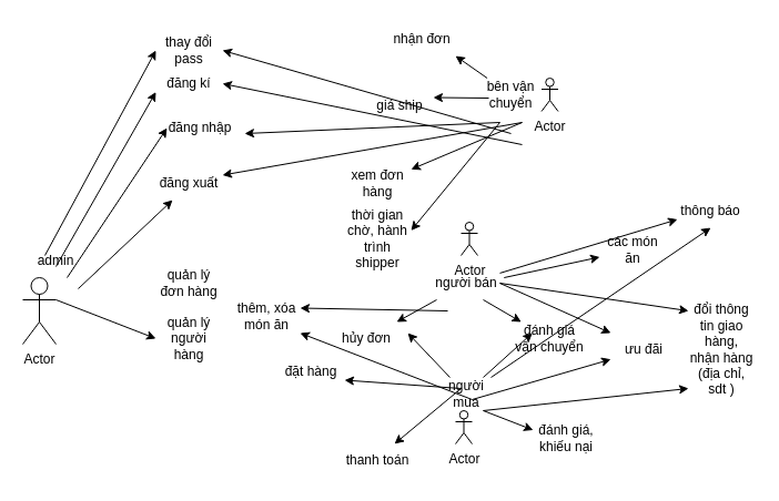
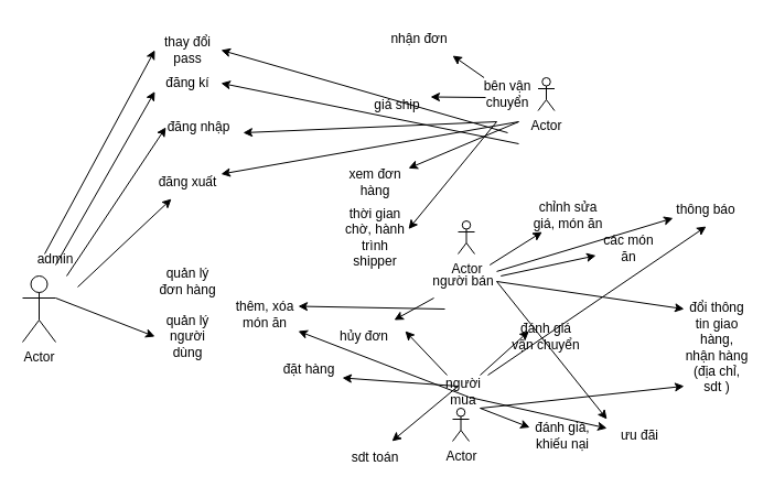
  <mxCell id="0" />
  <mxCell id="1" parent="0" />
  <mxCell id="2" value="admin" style="text;html=1;strokeColor=none;fillColor=none;align=center;verticalAlign=middle;whiteSpace=wrap;rounded=0;" vertex="1" parent="1"><mxGeometry x="20" y="220" width="60" height="30" as="geometry" /></mxCell>
  <mxCell id="3" value="bên vận chuyển" style="text;html=1;strokeColor=none;fillColor=none;align=center;verticalAlign=middle;whiteSpace=wrap;rounded=0;" vertex="1" parent="1"><mxGeometry x="430" y="70" width="60" height="30" as="geometry" /></mxCell>
  <mxCell id="4" value="người bán" style="text;html=1;strokeColor=none;fillColor=none;align=center;verticalAlign=middle;whiteSpace=wrap;rounded=0;" vertex="1" parent="1"><mxGeometry x="390" y="240" width="60" height="30" as="geometry" /></mxCell>
  <mxCell id="5" value="người mua" style="text;html=1;strokeColor=none;fillColor=none;align=center;verticalAlign=middle;whiteSpace=wrap;rounded=0;" vertex="1" parent="1"><mxGeometry x="390" y="340" width="60" height="30" as="geometry" /></mxCell>
  <mxCell id="6" value="đăng nhập" style="text;html=1;strokeColor=none;fillColor=none;align=center;verticalAlign=middle;whiteSpace=wrap;rounded=0;" vertex="1" parent="1"><mxGeometry x="150" y="100" width="60" height="30" as="geometry" /></mxCell>
  <mxCell id="7" value="đăng xuất" style="text;html=1;strokeColor=none;fillColor=none;align=center;verticalAlign=middle;whiteSpace=wrap;rounded=0;" vertex="1" parent="1"><mxGeometry x="140" y="150" width="60" height="30" as="geometry" /></mxCell>
  <mxCell id="8" value="quản lý đơn hàng" style="text;html=1;strokeColor=none;fillColor=none;align=center;verticalAlign=middle;whiteSpace=wrap;rounded=0;" vertex="1" parent="1"><mxGeometry x="140" y="240" width="60" height="30" as="geometry" /></mxCell>
- <mxCell id="9" value="quản lý người hàng" style="text;html=1;strokeColor=none;fillColor=none;align=center;verticalAlign=middle;whiteSpace=wrap;rounded=0;" vertex="1" parent="1"><mxGeometry x="140" y="290" width="60" height="30" as="geometry" /></mxCell>
+ <mxCell id="9" value="quản lý người dùng" style="text;html=1;strokeColor=none;fillColor=none;align=center;verticalAlign=middle;whiteSpace=wrap;rounded=0;" vertex="1" parent="1"><mxGeometry x="140" y="290" width="60" height="30" as="geometry" /></mxCell>
  <mxCell id="10" value="các món ăn" style="text;html=1;strokeColor=none;fillColor=none;align=center;verticalAlign=middle;whiteSpace=wrap;rounded=0;" vertex="1" parent="1"><mxGeometry x="540" y="210" width="60" height="30" as="geometry" /></mxCell>
  <mxCell id="11" value="giá ship" style="text;html=1;strokeColor=none;fillColor=none;align=center;verticalAlign=middle;whiteSpace=wrap;rounded=0;" vertex="1" parent="1"><mxGeometry x="330" y="80" width="60" height="30" as="geometry" /></mxCell>
  <mxCell id="12" value="xem đơn hàng" style="text;html=1;strokeColor=none;fillColor=none;align=center;verticalAlign=middle;whiteSpace=wrap;rounded=0;" vertex="1" parent="1"><mxGeometry x="310" y="150" width="60" height="30" as="geometry" /></mxCell>
- <mxCell id="13" value="ưu đãi" style="text;html=1;strokeColor=none;fillColor=none;align=center;verticalAlign=middle;whiteSpace=wrap;rounded=0;" vertex="1" parent="1"><mxGeometry x="550" y="300" width="60" height="30" as="geometry" /></mxCell>
+ <mxCell id="13" value="ưu đãi" style="text;html=1;strokeColor=none;fillColor=none;align=center;verticalAlign=middle;whiteSpace=wrap;rounded=0;" vertex="1" parent="1"><mxGeometry x="550" y="380" width="60" height="30" as="geometry" /></mxCell>
  <mxCell id="14" value="đặt hàng" style="text;html=1;strokeColor=none;fillColor=none;align=center;verticalAlign=middle;whiteSpace=wrap;rounded=0;" vertex="1" parent="1"><mxGeometry x="250" y="320" width="60" height="30" as="geometry" /></mxCell>
+ <mxCell id="15" value="chỉnh sửa giá, món ăn" style="text;html=1;strokeColor=none;fillColor=none;align=center;verticalAlign=middle;whiteSpace=wrap;rounded=0;" vertex="1" parent="1"><mxGeometry x="480" y="180" width="70" height="30" as="geometry" /></mxCell>
  <mxCell id="16" value="thêm, xóa món ăn" style="text;html=1;strokeColor=none;fillColor=none;align=center;verticalAlign=middle;whiteSpace=wrap;rounded=0;" vertex="1" parent="1"><mxGeometry x="210" y="270" width="60" height="30" as="geometry" /></mxCell>
- <mxCell id="17" value="thanh toán" style="text;html=1;strokeColor=none;fillColor=none;align=center;verticalAlign=middle;whiteSpace=wrap;rounded=0;" vertex="1" parent="1"><mxGeometry x="310" y="400" width="60" height="30" as="geometry" /></mxCell>
+ <mxCell id="17" value="sdt toán" style="text;html=1;strokeColor=none;fillColor=none;align=center;verticalAlign=middle;whiteSpace=wrap;rounded=0;" vertex="1" parent="1"><mxGeometry x="310" y="400" width="60" height="30" as="geometry" /></mxCell>
  <mxCell id="18" value="đánh giá, khiếu nại" style="text;html=1;strokeColor=none;fillColor=none;align=center;verticalAlign=middle;whiteSpace=wrap;rounded=0;" vertex="1" parent="1"><mxGeometry x="480" y="380" width="60" height="30" as="geometry" /></mxCell>
  <mxCell id="19" value="thông báo" style="text;html=1;strokeColor=none;fillColor=none;align=center;verticalAlign=middle;whiteSpace=wrap;rounded=0;" vertex="1" parent="1"><mxGeometry x="610" y="175" width="60" height="30" as="geometry" /></mxCell>
  <mxCell id="20" value="đăng kí" style="text;html=1;strokeColor=none;fillColor=none;align=center;verticalAlign=middle;whiteSpace=wrap;rounded=0;" vertex="1" parent="1"><mxGeometry x="140" y="60" width="60" height="30" as="geometry" /></mxCell>
  <mxCell id="21" value="đổi thông tin giao hàng, nhận hàng (địa chỉ, sdt )" style="text;html=1;strokeColor=none;fillColor=none;align=center;verticalAlign=middle;whiteSpace=wrap;rounded=0;" vertex="1" parent="1"><mxGeometry x="620" y="280" width="60" height="70" as="geometry" /></mxCell>
  <mxCell id="22" value="nhận đơn" style="text;html=1;strokeColor=none;fillColor=none;align=center;verticalAlign=middle;whiteSpace=wrap;rounded=0;" vertex="1" parent="1"><mxGeometry x="350" y="20" width="60" height="30" as="geometry" /></mxCell>
  <mxCell id="23" value="đánh giá vận chuyển" style="text;html=1;strokeColor=none;fillColor=none;align=center;verticalAlign=middle;whiteSpace=wrap;rounded=0;" vertex="1" parent="1"><mxGeometry x="460" y="290" width="70" height="30" as="geometry" /></mxCell>
  <mxCell id="24" value="hủy đơn" style="text;html=1;strokeColor=none;fillColor=none;align=center;verticalAlign=middle;whiteSpace=wrap;rounded=0;" vertex="1" parent="1"><mxGeometry x="300" y="290" width="60" height="30" as="geometry" /></mxCell>
  <mxCell id="25" value="thời gian chờ, hành trình shipper" style="text;html=1;strokeColor=none;fillColor=none;align=center;verticalAlign=middle;whiteSpace=wrap;rounded=0;" vertex="1" parent="1"><mxGeometry x="310" y="200" width="60" height="30" as="geometry" /></mxCell>
  <mxCell id="26" value="thay đổi pass" style="text;html=1;strokeColor=none;fillColor=none;align=center;verticalAlign=middle;whiteSpace=wrap;rounded=0;" vertex="1" parent="1"><mxGeometry x="140" y="30" width="60" height="30" as="geometry" /></mxCell>
  <mxCell id="27" value="" style="endArrow=classic;html=1;rounded=0;entryX=0;entryY=0.5;entryDx=0;entryDy=0;" edge="1" parent="1" target="26"><mxGeometry width="50" height="50" relative="1" as="geometry"><mxPoint x="40" y="230" as="sourcePoint" /><mxPoint x="90" y="180" as="targetPoint" /></mxGeometry></mxCell>
  <mxCell id="28" value="" style="endArrow=classic;html=1;rounded=0;entryX=0;entryY=0.75;entryDx=0;entryDy=0;" edge="1" parent="1" target="20"><mxGeometry width="50" height="50" relative="1" as="geometry"><mxPoint x="50" y="240" as="sourcePoint" /><mxPoint x="150" y="55" as="targetPoint" /></mxGeometry></mxCell>
  <mxCell id="29" value="" style="endArrow=classic;html=1;rounded=0;entryX=0;entryY=0.5;entryDx=0;entryDy=0;" edge="1" parent="1" target="6"><mxGeometry width="50" height="50" relative="1" as="geometry"><mxPoint x="60" y="250" as="sourcePoint" /><mxPoint x="150" y="92.5" as="targetPoint" /></mxGeometry></mxCell>
  <mxCell id="30" value="" style="endArrow=classic;html=1;rounded=0;entryX=0.25;entryY=1;entryDx=0;entryDy=0;" edge="1" parent="1" target="7"><mxGeometry width="50" height="50" relative="1" as="geometry"><mxPoint x="70" y="260" as="sourcePoint" /><mxPoint x="160" y="125" as="targetPoint" /></mxGeometry></mxCell>
  <mxCell id="31" value="" style="endArrow=classic;html=1;rounded=0;entryX=0;entryY=0.5;entryDx=0;entryDy=0;" edge="1" parent="1" target="9"><mxGeometry width="50" height="50" relative="1" as="geometry"><mxPoint x="50" y="270" as="sourcePoint" /><mxPoint x="130" y="230" as="targetPoint" /></mxGeometry></mxCell>
  <mxCell id="32" value="Actor" style="shape=umlActor;verticalLabelPosition=bottom;verticalAlign=top;html=1;outlineConnect=0;" vertex="1" parent="1"><mxGeometry x="20" y="250" width="30" height="60" as="geometry" /></mxCell>
  <mxCell id="33" value="" style="endArrow=classic;html=1;rounded=0;entryX=1;entryY=1;entryDx=0;entryDy=0;" edge="1" parent="1" source="3" target="22"><mxGeometry width="50" height="50" relative="1" as="geometry"><mxPoint x="380" y="110" as="sourcePoint" /><mxPoint x="430" y="60" as="targetPoint" /></mxGeometry></mxCell>
  <mxCell id="34" value="" style="endArrow=classic;html=1;rounded=0;entryX=1;entryY=0.25;entryDx=0;entryDy=0;" edge="1" parent="1" target="11"><mxGeometry width="50" height="50" relative="1" as="geometry"><mxPoint x="440" y="88" as="sourcePoint" /><mxPoint x="420" y="60" as="targetPoint" /></mxGeometry></mxCell>
  <mxCell id="35" value="" style="endArrow=classic;html=1;rounded=0;" edge="1" parent="1"><mxGeometry width="50" height="50" relative="1" as="geometry"><mxPoint x="450" y="110" as="sourcePoint" /><mxPoint x="220" y="120" as="targetPoint" /></mxGeometry></mxCell>
  <mxCell id="36" value="" style="endArrow=classic;html=1;rounded=0;entryX=1;entryY=0.5;entryDx=0;entryDy=0;" edge="1" parent="1" target="26"><mxGeometry width="50" height="50" relative="1" as="geometry"><mxPoint x="460" y="120" as="sourcePoint" /><mxPoint x="230" y="130" as="targetPoint" /></mxGeometry></mxCell>
  <mxCell id="37" value="" style="endArrow=classic;html=1;rounded=0;entryX=1;entryY=0.5;entryDx=0;entryDy=0;" edge="1" parent="1" target="20"><mxGeometry width="50" height="50" relative="1" as="geometry"><mxPoint x="470" y="130" as="sourcePoint" /><mxPoint x="210" y="55" as="targetPoint" /></mxGeometry></mxCell>
  <mxCell id="38" value="" style="endArrow=classic;html=1;rounded=0;entryX=1;entryY=0.25;entryDx=0;entryDy=0;" edge="1" parent="1" target="7"><mxGeometry width="50" height="50" relative="1" as="geometry"><mxPoint x="470" y="110" as="sourcePoint" /><mxPoint x="210" y="85" as="targetPoint" /></mxGeometry></mxCell>
  <mxCell id="39" value="" style="endArrow=classic;html=1;rounded=0;" edge="1" parent="1" target="12"><mxGeometry width="50" height="50" relative="1" as="geometry"><mxPoint x="470" y="110" as="sourcePoint" /><mxPoint x="290" y="210" as="targetPoint" /></mxGeometry></mxCell>
- <mxCell id="40" value="" style="endArrow=classic;html=1;rounded=0;exitX=0.75;exitY=1;exitDx=0;exitDy=0;" edge="1" parent="1" source="4" target="23"><mxGeometry width="50" height="50" relative="1" as="geometry"><mxPoint x="240" y="260" as="sourcePoint" /><mxPoint x="290" y="210" as="targetPoint" /></mxGeometry></mxCell>
  <mxCell id="41" value="" style="endArrow=classic;html=1;rounded=0;exitX=0.75;exitY=0;exitDx=0;exitDy=0;" edge="1" parent="1" source="5"><mxGeometry width="50" height="50" relative="1" as="geometry"><mxPoint x="445" y="280" as="sourcePoint" /><mxPoint x="479.286" y="300" as="targetPoint" /></mxGeometry></mxCell>
  <mxCell id="42" value="" style="endArrow=classic;html=1;rounded=0;entryX=1;entryY=0.25;entryDx=0;entryDy=0;" edge="1" parent="1" target="25"><mxGeometry width="50" height="50" relative="1" as="geometry"><mxPoint x="450" y="110" as="sourcePoint" /><mxPoint x="380" y="162.308" as="targetPoint" /></mxGeometry></mxCell>
  <mxCell id="43" value="" style="endArrow=classic;html=1;rounded=0;" edge="1" parent="1" source="4" target="24"><mxGeometry width="50" height="50" relative="1" as="geometry"><mxPoint x="460" y="120" as="sourcePoint" /><mxPoint x="380" y="217.5" as="targetPoint" /></mxGeometry></mxCell>
  <mxCell id="44" value="" style="endArrow=classic;html=1;rounded=0;exitX=0.25;exitY=0;exitDx=0;exitDy=0;" edge="1" parent="1" source="5"><mxGeometry width="50" height="50" relative="1" as="geometry"><mxPoint x="403" y="280" as="sourcePoint" /><mxPoint x="367" y="300" as="targetPoint" /></mxGeometry></mxCell>
  <mxCell id="45" value="" style="endArrow=classic;html=1;rounded=0;exitX=0.25;exitY=0;exitDx=0;exitDy=0;entryX=0.75;entryY=0;entryDx=0;entryDy=0;" edge="1" parent="1" target="17"><mxGeometry width="50" height="50" relative="1" as="geometry"><mxPoint x="415" y="350" as="sourcePoint" /><mxPoint x="377" y="310" as="targetPoint" /></mxGeometry></mxCell>
  <mxCell id="46" value="" style="endArrow=classic;html=1;rounded=0;exitX=0.25;exitY=0;exitDx=0;exitDy=0;" edge="1" parent="1" target="13"><mxGeometry width="50" height="50" relative="1" as="geometry"><mxPoint x="425" y="360" as="sourcePoint" /><mxPoint x="365" y="410" as="targetPoint" /></mxGeometry></mxCell>
  <mxCell id="47" value="" style="endArrow=classic;html=1;rounded=0;exitX=1;exitY=0.5;exitDx=0;exitDy=0;entryX=0;entryY=0;entryDx=0;entryDy=0;" edge="1" parent="1" source="4" target="13"><mxGeometry width="50" height="50" relative="1" as="geometry"><mxPoint x="470" y="260" as="sourcePoint" /><mxPoint x="479.286" y="300" as="targetPoint" /></mxGeometry></mxCell>
  <mxCell id="48" value="" style="endArrow=classic;html=1;rounded=0;exitX=0.25;exitY=0;exitDx=0;exitDy=0;entryX=0;entryY=0.25;entryDx=0;entryDy=0;" edge="1" parent="1" target="18"><mxGeometry width="50" height="50" relative="1" as="geometry"><mxPoint x="435" y="370" as="sourcePoint" /><mxPoint x="560" y="333.71" as="targetPoint" /></mxGeometry></mxCell>
+ <mxCell id="49" value="" style="endArrow=classic;html=1;rounded=0;" edge="1" parent="1" source="4" target="15"><mxGeometry width="50" height="50" relative="1" as="geometry"><mxPoint x="460" y="265" as="sourcePoint" /><mxPoint x="560" y="310" as="targetPoint" /></mxGeometry></mxCell>
  <mxCell id="50" value="" style="endArrow=classic;html=1;rounded=0;exitX=0.25;exitY=0;exitDx=0;exitDy=0;entryX=1;entryY=0.75;entryDx=0;entryDy=0;" edge="1" parent="1" target="14"><mxGeometry width="50" height="50" relative="1" as="geometry"><mxPoint x="415" y="350" as="sourcePoint" /><mxPoint x="377" y="310" as="targetPoint" /></mxGeometry></mxCell>
  <mxCell id="51" value="" style="endArrow=classic;html=1;rounded=0;entryX=1;entryY=0.25;entryDx=0;entryDy=0;" edge="1" parent="1" target="16"><mxGeometry width="50" height="50" relative="1" as="geometry"><mxPoint x="403" y="280" as="sourcePoint" /><mxPoint x="367" y="300" as="targetPoint" /></mxGeometry></mxCell>
  <mxCell id="52" value="" style="endArrow=classic;html=1;rounded=0;exitX=0.25;exitY=0;exitDx=0;exitDy=0;entryX=1;entryY=1;entryDx=0;entryDy=0;" edge="1" parent="1" target="16"><mxGeometry width="50" height="50" relative="1" as="geometry"><mxPoint x="425" y="360" as="sourcePoint" /><mxPoint x="320" y="352.5" as="targetPoint" /></mxGeometry></mxCell>
  <mxCell id="53" value="" style="endArrow=classic;html=1;rounded=0;exitX=1;exitY=0.5;exitDx=0;exitDy=0;entryX=0;entryY=0;entryDx=0;entryDy=0;" edge="1" parent="1" source="4" target="21"><mxGeometry width="50" height="50" relative="1" as="geometry"><mxPoint x="460" y="265" as="sourcePoint" /><mxPoint x="560" y="310" as="targetPoint" /></mxGeometry></mxCell>
  <mxCell id="54" value="" style="endArrow=classic;html=1;rounded=0;exitX=0.25;exitY=0;exitDx=0;exitDy=0;entryX=0;entryY=1;entryDx=0;entryDy=0;" edge="1" parent="1" target="21"><mxGeometry width="50" height="50" relative="1" as="geometry"><mxPoint x="435" y="370" as="sourcePoint" /><mxPoint x="560" y="333.71" as="targetPoint" /></mxGeometry></mxCell>
  <mxCell id="55" value="" style="endArrow=classic;html=1;rounded=0;" edge="1" parent="1" target="10"><mxGeometry width="50" height="50" relative="1" as="geometry"><mxPoint x="453.75" y="250" as="sourcePoint" /><mxPoint x="501.25" y="220" as="targetPoint" /></mxGeometry></mxCell>
  <mxCell id="56" value="" style="endArrow=classic;html=1;rounded=0;entryX=0.5;entryY=1;entryDx=0;entryDy=0;" edge="1" parent="1" source="5" target="19"><mxGeometry width="50" height="50" relative="1" as="geometry"><mxPoint x="410" y="380" as="sourcePoint" /><mxPoint x="460" y="330" as="targetPoint" /></mxGeometry></mxCell>
  <mxCell id="57" value="" style="endArrow=classic;html=1;rounded=0;entryX=0;entryY=0.75;entryDx=0;entryDy=0;" edge="1" parent="1" source="4" target="19"><mxGeometry width="50" height="50" relative="1" as="geometry"><mxPoint x="460" y="350.682" as="sourcePoint" /><mxPoint x="650" y="260" as="targetPoint" /></mxGeometry></mxCell>
  <mxCell id="58" value="Actor" style="shape=umlActor;verticalLabelPosition=bottom;verticalAlign=top;html=1;outlineConnect=0;" vertex="1" parent="1"><mxGeometry x="487.5" y="70" width="15" height="30" as="geometry" /></mxCell>
  <mxCell id="59" value="Actor" style="shape=umlActor;verticalLabelPosition=bottom;verticalAlign=top;html=1;outlineConnect=0;" vertex="1" parent="1"><mxGeometry x="415" y="200" width="15" height="30" as="geometry" /></mxCell>
  <mxCell id="60" value="Actor" style="shape=umlActor;verticalLabelPosition=bottom;verticalAlign=top;html=1;outlineConnect=0;" vertex="1" parent="1"><mxGeometry x="410" y="370" width="15" height="30" as="geometry" /></mxCell>
